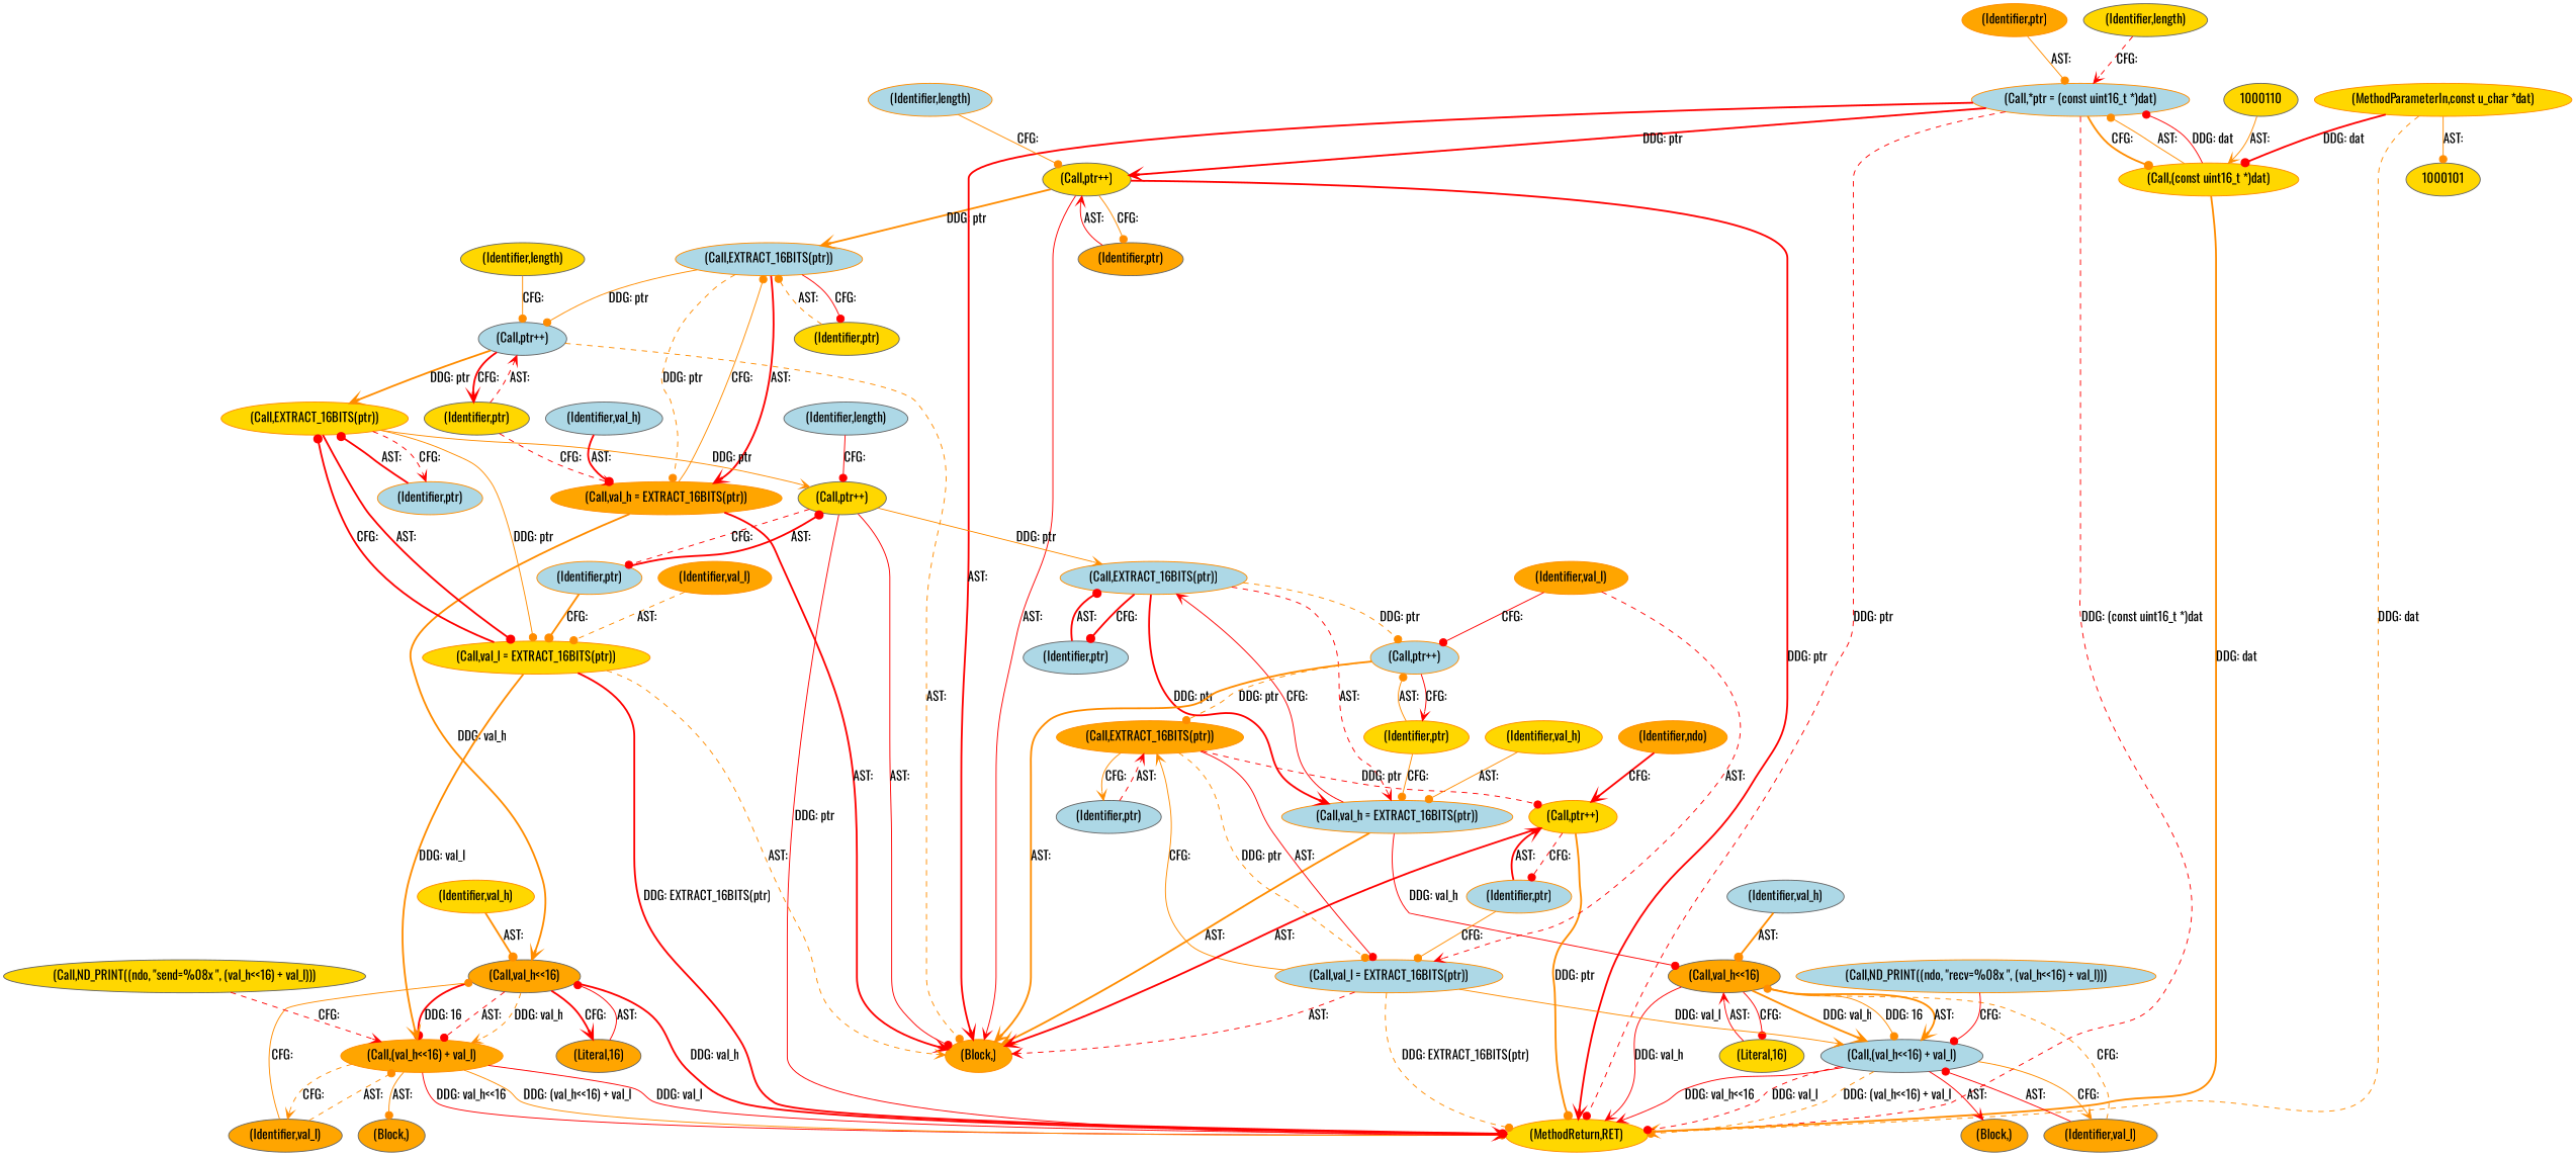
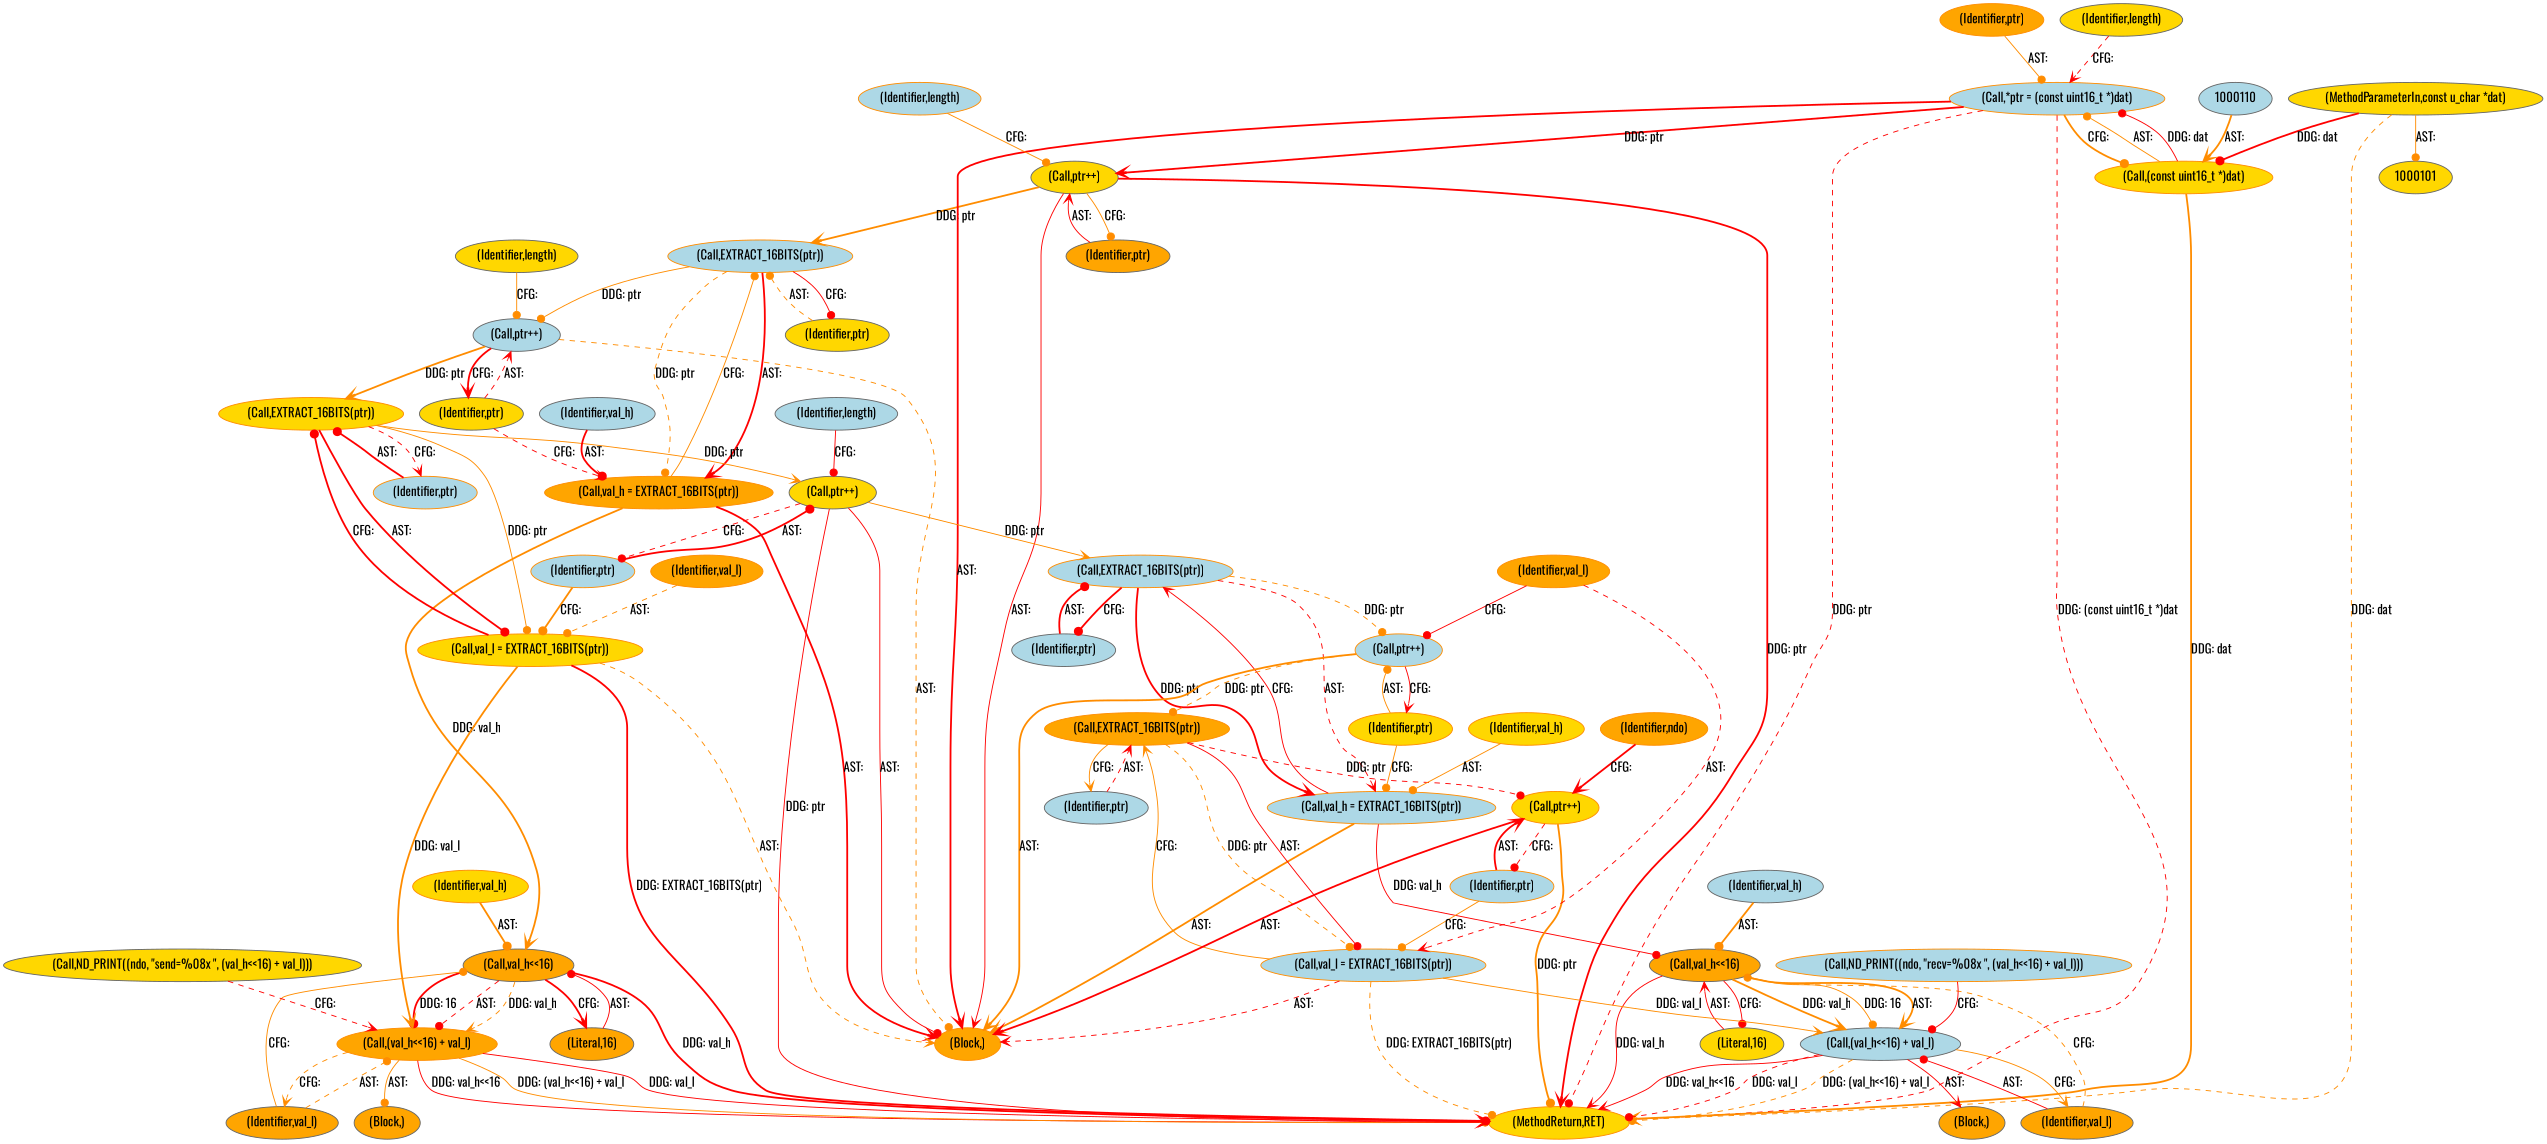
  digraph {
    fontname=Oswald
    node [color=darkorange fillcolor=gold fontname=Oswald style=filled]
    edge [arrowhead=dot color=red fontname=Oswald style=solid]
    n1 [fillcolor=lightblue label="(Call,EXTRACT_16BITS(ptr))"]
    n2 [fillcolor=orange label="(Call,val_h = EXTRACT_16BITS(ptr))"]
    n3 [color=gray40 fillcolor=lightblue label="(Call,ptr++)"]
    n4 [color=gray40 label="(Identifier,ptr)"]
    n5 [fillcolor=orange label="(Block,)"]
    n6 [color=gray40 fillcolor=orange label="(Call,val_h<<16)"]
    n7 [label="(Call,EXTRACT_16BITS(ptr))"]
    n8 [color=gray40 label="(Identifier,ptr)"]
    n9 [color=gray40 label="(Call,ptr++)"]
    n10 [color=gray40 fillcolor=orange label="(Identifier,ptr)"]
    n11 [label="(MethodReturn,RET)"]
    n12 [fillcolor=lightblue label="(Call,*ptr = (const uint16_t *)dat)"]
    n13 [label="(Call,(const uint16_t *)dat)"]
-   n14 [label="(MethodParameterIn,const u_char *dat)"]
+   n14 [color=gray40 label="(MethodParameterIn,const u_char *dat)"]
    1000101 [color=gray40]
    n16 [fillcolor=orange label="(Call,(val_h<<16) + val_l)"]
    n17 [color=gray40 fillcolor=orange label="(Literal,16)"]
    n18 [color=gray40 fillcolor=orange label="(Identifier,val_l)"]
    n19 [color=gray40 fillcolor=orange label="(Block,)"]
    n20 [label="(Call,val_l = EXTRACT_16BITS(ptr))"]
    n21 [color=gray40 label="(Call,ptr++)"]
    n22 [fillcolor=lightblue label="(Identifier,ptr)"]
    n23 [fillcolor=lightblue label="(Call,EXTRACT_16BITS(ptr))"]
    n24 [fillcolor=lightblue label="(Identifier,ptr)"]
    n25 [fillcolor=lightblue label="(Call,val_h = EXTRACT_16BITS(ptr))"]
    n26 [fillcolor=lightblue label="(Call,ptr++)"]
    n27 [color=gray40 fillcolor=lightblue label="(Identifier,ptr)"]
    n28 [color=gray40 fillcolor=orange label="(Call,val_h<<16)"]
    n29 [fillcolor=orange label="(Call,EXTRACT_16BITS(ptr))"]
    n30 [label="(Identifier,ptr)"]
    n31 [color=gray40 fillcolor=lightblue label="(Call,(val_h<<16) + val_l)"]
    n32 [color=gray40 label="(Literal,16)"]
    n33 [color=gray40 fillcolor=orange label="(Block,)"]
    n34 [color=gray40 fillcolor=orange label="(Identifier,val_l)"]
    n35 [fillcolor=lightblue label="(Call,val_l = EXTRACT_16BITS(ptr))"]
    n36 [label="(Call,ptr++)"]
    n37 [color=gray40 fillcolor=lightblue label="(Identifier,ptr)"]
    n38 [fillcolor=lightblue label="(Identifier,ptr)"]
    n39 [fillcolor=lightblue label="(Call,ND_PRINT((ndo, \"recv=%08x \", (val_h<<16) + val_l)))"]
    n40 [fillcolor=orange label="(Identifier,val_l)"]
    n41 [color=gray40 fillcolor=lightblue label="(Identifier,val_h)"]
    n42 [color=gray40 fillcolor=lightblue label="(Identifier,length)"]
    n43 [fillcolor=orange label="(Identifier,ptr)"]
    n44 [color=gray40 fillcolor=lightblue label="(Identifier,val_h)"]
    n45 [label="(Identifier,val_h)"]
    n46 [color=gray40 label="(Identifier,length)"]
    n47 [label="(Identifier,val_h)"]
    n48 [fillcolor=lightblue label="(Identifier,length)"]
    n49 [color=gray40 label="(Identifier,length)"]
    n50 [fillcolor=orange label="(Identifier,val_l)"]
    n51 [fillcolor=orange label="(Identifier,ndo)"]
    n52 [color=gray40 label="(Call,ND_PRINT((ndo, \"send=%08x \", (val_h<<16) + val_l)))"]
-   1000110 [color=gray40]
+   1000110 [color=gray40 fillcolor=lightblue]
    n1 -> n2 [arrowhead=vee label="AST: " style=bold]
    n1 -> n2 [color=darkorange label="DDG: ptr" style=dashed]
    n1 -> n3 [color=darkorange label="DDG: ptr"]
    n1 -> n4 [label="CFG: "]
    n2 -> n1 [color=darkorange label="CFG: "]
    n2 -> n5 [arrowhead=vee label="AST: " style=bold]
    n2 -> n6 [arrowhead=vee color=darkorange label="DDG: val_h" style=bold]
    n3 -> n5 [color=darkorange label="AST: " style=dashed]
    n3 -> n7 [arrowhead=vee color=darkorange label="DDG: ptr" style=bold]
    n3 -> n8 [arrowhead=vee label="CFG: " style=bold]
    n4 -> n1 [color=darkorange label="AST: " style=dashed]
    n6 -> n11 [arrowhead=vee label="DDG: val_h" style=bold]
    n6 -> n16 [label="AST: " style=dashed]
    n6 -> n16 [arrowhead=vee color=darkorange label="DDG: val_h" style=dashed]
    n6 -> n16 [label="DDG: 16" style=bold]
    n6 -> n17 [arrowhead=vee label="CFG: " style=bold]
    n7 -> n20 [label="AST: " style=bold]
    n7 -> n20 [color=darkorange label="DDG: ptr"]
    n7 -> n21 [arrowhead=vee color=darkorange label="DDG: ptr"]
    n7 -> n22 [arrowhead=vee label="CFG: " style=dashed]
    n8 -> n2 [arrowhead=vee label="CFG: " style=dashed]
    n8 -> n3 [arrowhead=vee label="AST: " style=dashed]
    n9 -> n1 [arrowhead=vee color=darkorange label="DDG: ptr" style=bold]
    n9 -> n5 [arrowhead=vee label="AST: "]
    n9 -> n10 [color=darkorange label="CFG: "]
    n9 -> n11 [arrowhead=vee label="DDG: ptr" style=bold]
    n10 -> n9 [arrowhead=vee label="AST: "]
    n12 -> n5 [arrowhead=vee label="AST: " style=bold]
    n12 -> n9 [arrowhead=vee label="DDG: ptr" style=bold]
    n12 -> n11 [label="DDG: ptr" style=dashed]
    n12 -> n11 [arrowhead=vee label="DDG: (const uint16_t *)dat" style=dashed]
    n12 -> n13 [color=darkorange label="CFG: " style=bold]
    n13 -> n11 [arrowhead=vee color=darkorange label="DDG: dat" style=bold]
    n13 -> n12 [color=darkorange label="AST: "]
    n13 -> n12 [label="DDG: dat"]
    n14 -> n11 [arrowhead=vee color=darkorange label="DDG: dat" style=dashed]
    n14 -> n13 [label="DDG: dat" style=bold]
    n14 -> 1000101 [color=darkorange label="AST: "]
    n16 -> n11 [arrowhead=vee label="DDG: val_l"]
    n16 -> n11 [label="DDG: val_h<<16"]
    n16 -> n11 [color=darkorange label="DDG: (val_h<<16) + val_l"]
    n16 -> n18 [arrowhead=vee color=darkorange label="CFG: " style=dashed]
    n16 -> n19 [color=darkorange label="AST: "]
    n17 -> n6 [label="AST: "]
    n18 -> n6 [color=darkorange label="CFG: "]
    n18 -> n16 [color=darkorange label="AST: " style=dashed]
    n20 -> n5 [arrowhead=vee color=darkorange label="AST: " style=dashed]
    n20 -> n7 [label="CFG: " style=bold]
    n20 -> n11 [label="DDG: EXTRACT_16BITS(ptr)" style=bold]
    n20 -> n16 [arrowhead=vee color=darkorange label="DDG: val_l" style=bold]
    n21 -> n5 [label="AST: "]
    n21 -> n11 [arrowhead=vee label="DDG: ptr"]
    n21 -> n23 [arrowhead=vee color=darkorange label="DDG: ptr"]
    n21 -> n24 [label="CFG: " style=dashed]
    n22 -> n7 [label="AST: " style=bold]
    n23 -> n25 [arrowhead=vee label="AST: " style=dashed]
    n23 -> n25 [arrowhead=vee label="DDG: ptr" style=bold]
    n23 -> n26 [color=darkorange label="DDG: ptr" style=dashed]
    n23 -> n27 [label="CFG: " style=bold]
    n24 -> n20 [color=darkorange label="CFG: " style=bold]
    n24 -> n21 [label="AST: " style=bold]
    n25 -> n5 [arrowhead=vee color=darkorange label="AST: " style=bold]
    n25 -> n23 [arrowhead=vee label="CFG: "]
    n25 -> n28 [label="DDG: val_h"]
    n26 -> n5 [arrowhead=vee color=darkorange label="AST: " style=bold]
    n26 -> n29 [color=darkorange label="DDG: ptr" style=dashed]
    n26 -> n30 [arrowhead=vee label="CFG: "]
    n27 -> n23 [label="AST: " style=bold]
    n28 -> n11 [arrowhead=vee label="DDG: val_h"]
    n28 -> n31 [arrowhead=vee color=darkorange label="AST: " style=bold]
    n28 -> n31 [arrowhead=vee color=darkorange label="DDG: val_h" style=bold]
    n28 -> n31 [color=darkorange label="DDG: 16"]
    n28 -> n32 [label="CFG: "]
    n29 -> n35 [label="AST: "]
    n29 -> n35 [color=darkorange label="DDG: ptr" style=dashed]
    n29 -> n36 [label="DDG: ptr" style=dashed]
    n29 -> n37 [arrowhead=vee color=darkorange label="CFG: "]
    n30 -> n25 [color=darkorange label="CFG: "]
    n30 -> n26 [color=darkorange label="AST: "]
    n31 -> n11 [color=darkorange label="DDG: (val_h<<16) + val_l" style=dashed]
    n31 -> n11 [arrowhead=vee label="DDG: val_h<<16"]
    n31 -> n11 [label="DDG: val_l" style=dashed]
    n31 -> n33 [arrowhead=vee label="AST: "]
    n31 -> n34 [arrowhead=vee color=darkorange label="CFG: "]
    n32 -> n28 [arrowhead=vee label="AST: "]
    n34 -> n28 [color=darkorange label="CFG: " style=dashed]
    n34 -> n31 [label="AST: "]
    n35 -> n5 [arrowhead=vee label="AST: " style=dashed]
    n35 -> n11 [color=darkorange label="DDG: EXTRACT_16BITS(ptr)" style=dashed]
    n35 -> n29 [arrowhead=vee color=darkorange label="CFG: "]
    n35 -> n31 [arrowhead=vee color=darkorange label="DDG: val_l"]
    n36 -> n5 [arrowhead=vee label="AST: " style=bold]
    n36 -> n11 [color=darkorange label="DDG: ptr" style=bold]
    n36 -> n38 [label="CFG: " style=dashed]
    n37 -> n29 [arrowhead=vee label="AST: " style=dashed]
    n38 -> n35 [color=darkorange label="CFG: "]
    n38 -> n36 [arrowhead=vee label="AST: " style=bold]
    n39 -> n31 [label="CFG: "]
    n40 -> n20 [color=darkorange label="AST: " style=dashed]
    n41 -> n28 [color=darkorange label="AST: " style=bold]
    n42 -> n21 [label="CFG: "]
    n43 -> n12 [color=darkorange label="AST: "]
    n44 -> n2 [label="AST: " style=bold]
    n45 -> n25 [color=darkorange label="AST: "]
    n46 -> n12 [arrowhead=vee label="CFG: " style=dashed]
    n47 -> n6 [color=darkorange label="AST: " style=bold]
    n48 -> n9 [color=darkorange label="CFG: "]
    n49 -> n3 [color=darkorange label="CFG: "]
    n50 -> n26 [label="CFG: "]
    n50 -> n35 [arrowhead=vee label="AST: " style=dashed]
    n51 -> n36 [arrowhead=vee label="CFG: " style=bold]
    n52 -> n16 [arrowhead=vee label="CFG: " style=dashed]
-   1000110 -> n13 [arrowhead=vee color=darkorange label="AST: "]
+   1000110 -> n13 [arrowhead=vee color=darkorange label="AST: " style=bold]
  }
